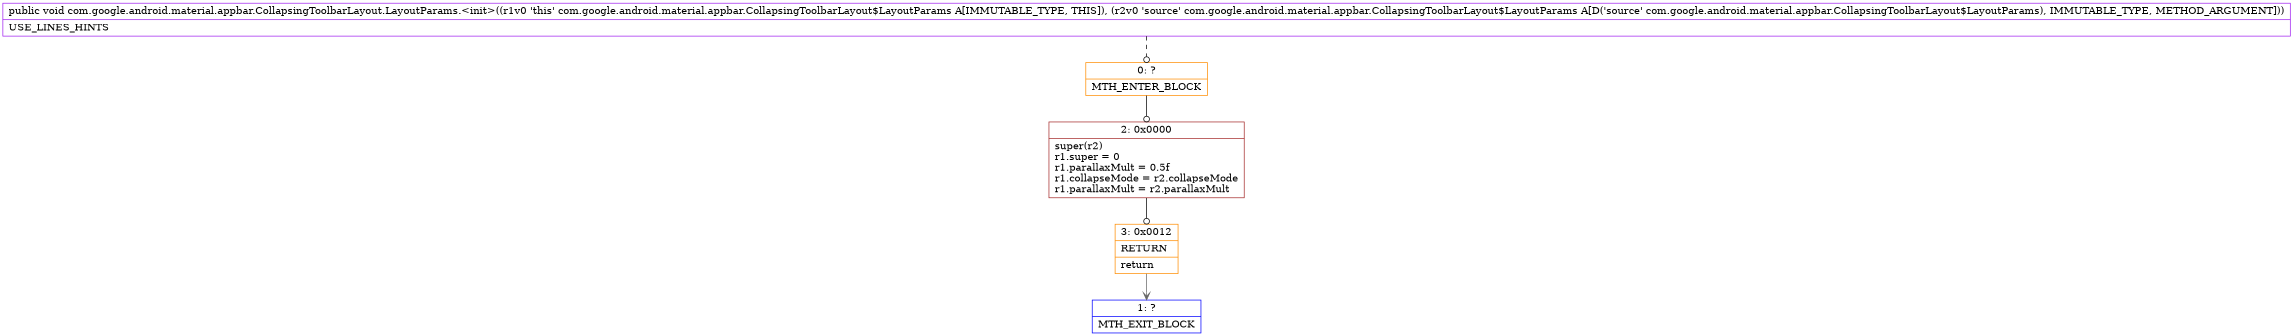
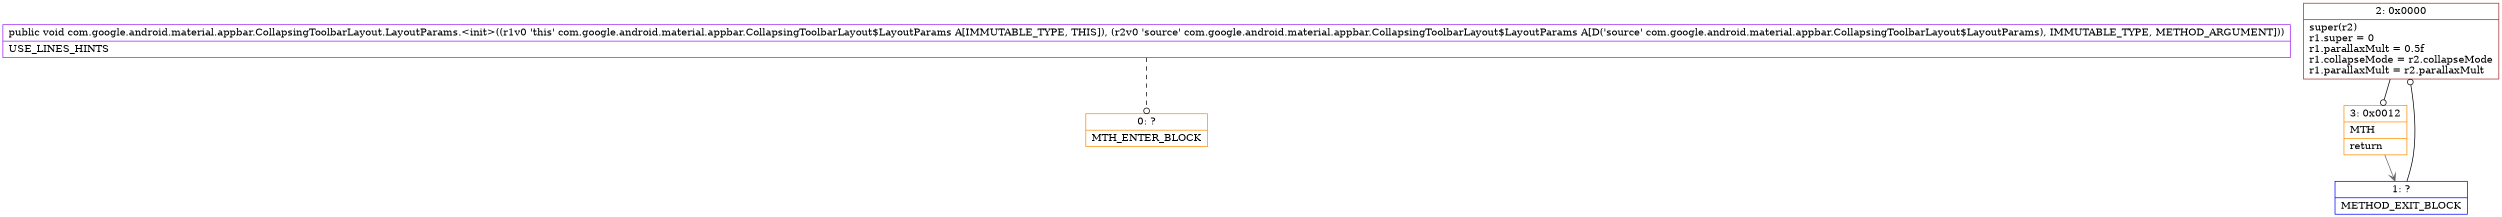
  digraph {
    node [color=darkorange shape=record]
    edge [arrowhead=odot color=black style=solid]
    n1 [label="{0\:\ ?|MTH_ENTER_BLOCK\l}"]
    n2 [color=brown label="{2\:\ 0x0000|super(r2)\lr1.super = 0\lr1.parallaxMult = 0.5f\lr1.collapseMode = r2.collapseMode\lr1.parallaxMult = r2.parallaxMult\l}"]
-   n3 [label="{3\:\ 0x0012|RETURN\l|return\l}"]
-   n4 [color=blue label="{1\:\ ?|MTH_EXIT_BLOCK\l}"]
+   n3 [label="{3\:\ 0x0012|MTH\l|return\l}"]
+   n4 [color=blue label="{1\:\ ?|METHOD_EXIT_BLOCK\l}"]
    n5 [color=purple label="{public void com.google.android.material.appbar.CollapsingToolbarLayout.LayoutParams.\<init\>((r1v0 'this' com.google.android.material.appbar.CollapsingToolbarLayout$LayoutParams A[IMMUTABLE_TYPE, THIS]), (r2v0 'source' com.google.android.material.appbar.CollapsingToolbarLayout$LayoutParams A[D('source' com.google.android.material.appbar.CollapsingToolbarLayout$LayoutParams), IMMUTABLE_TYPE, METHOD_ARGUMENT]))  | USE_LINES_HINTS\l}"]
-   n1 -> n2
+   n4 -> n2
    n2 -> n3
    n3 -> n4 [arrowhead=vee color=gray40]
    n5 -> n1 [style=dashed]
  }
